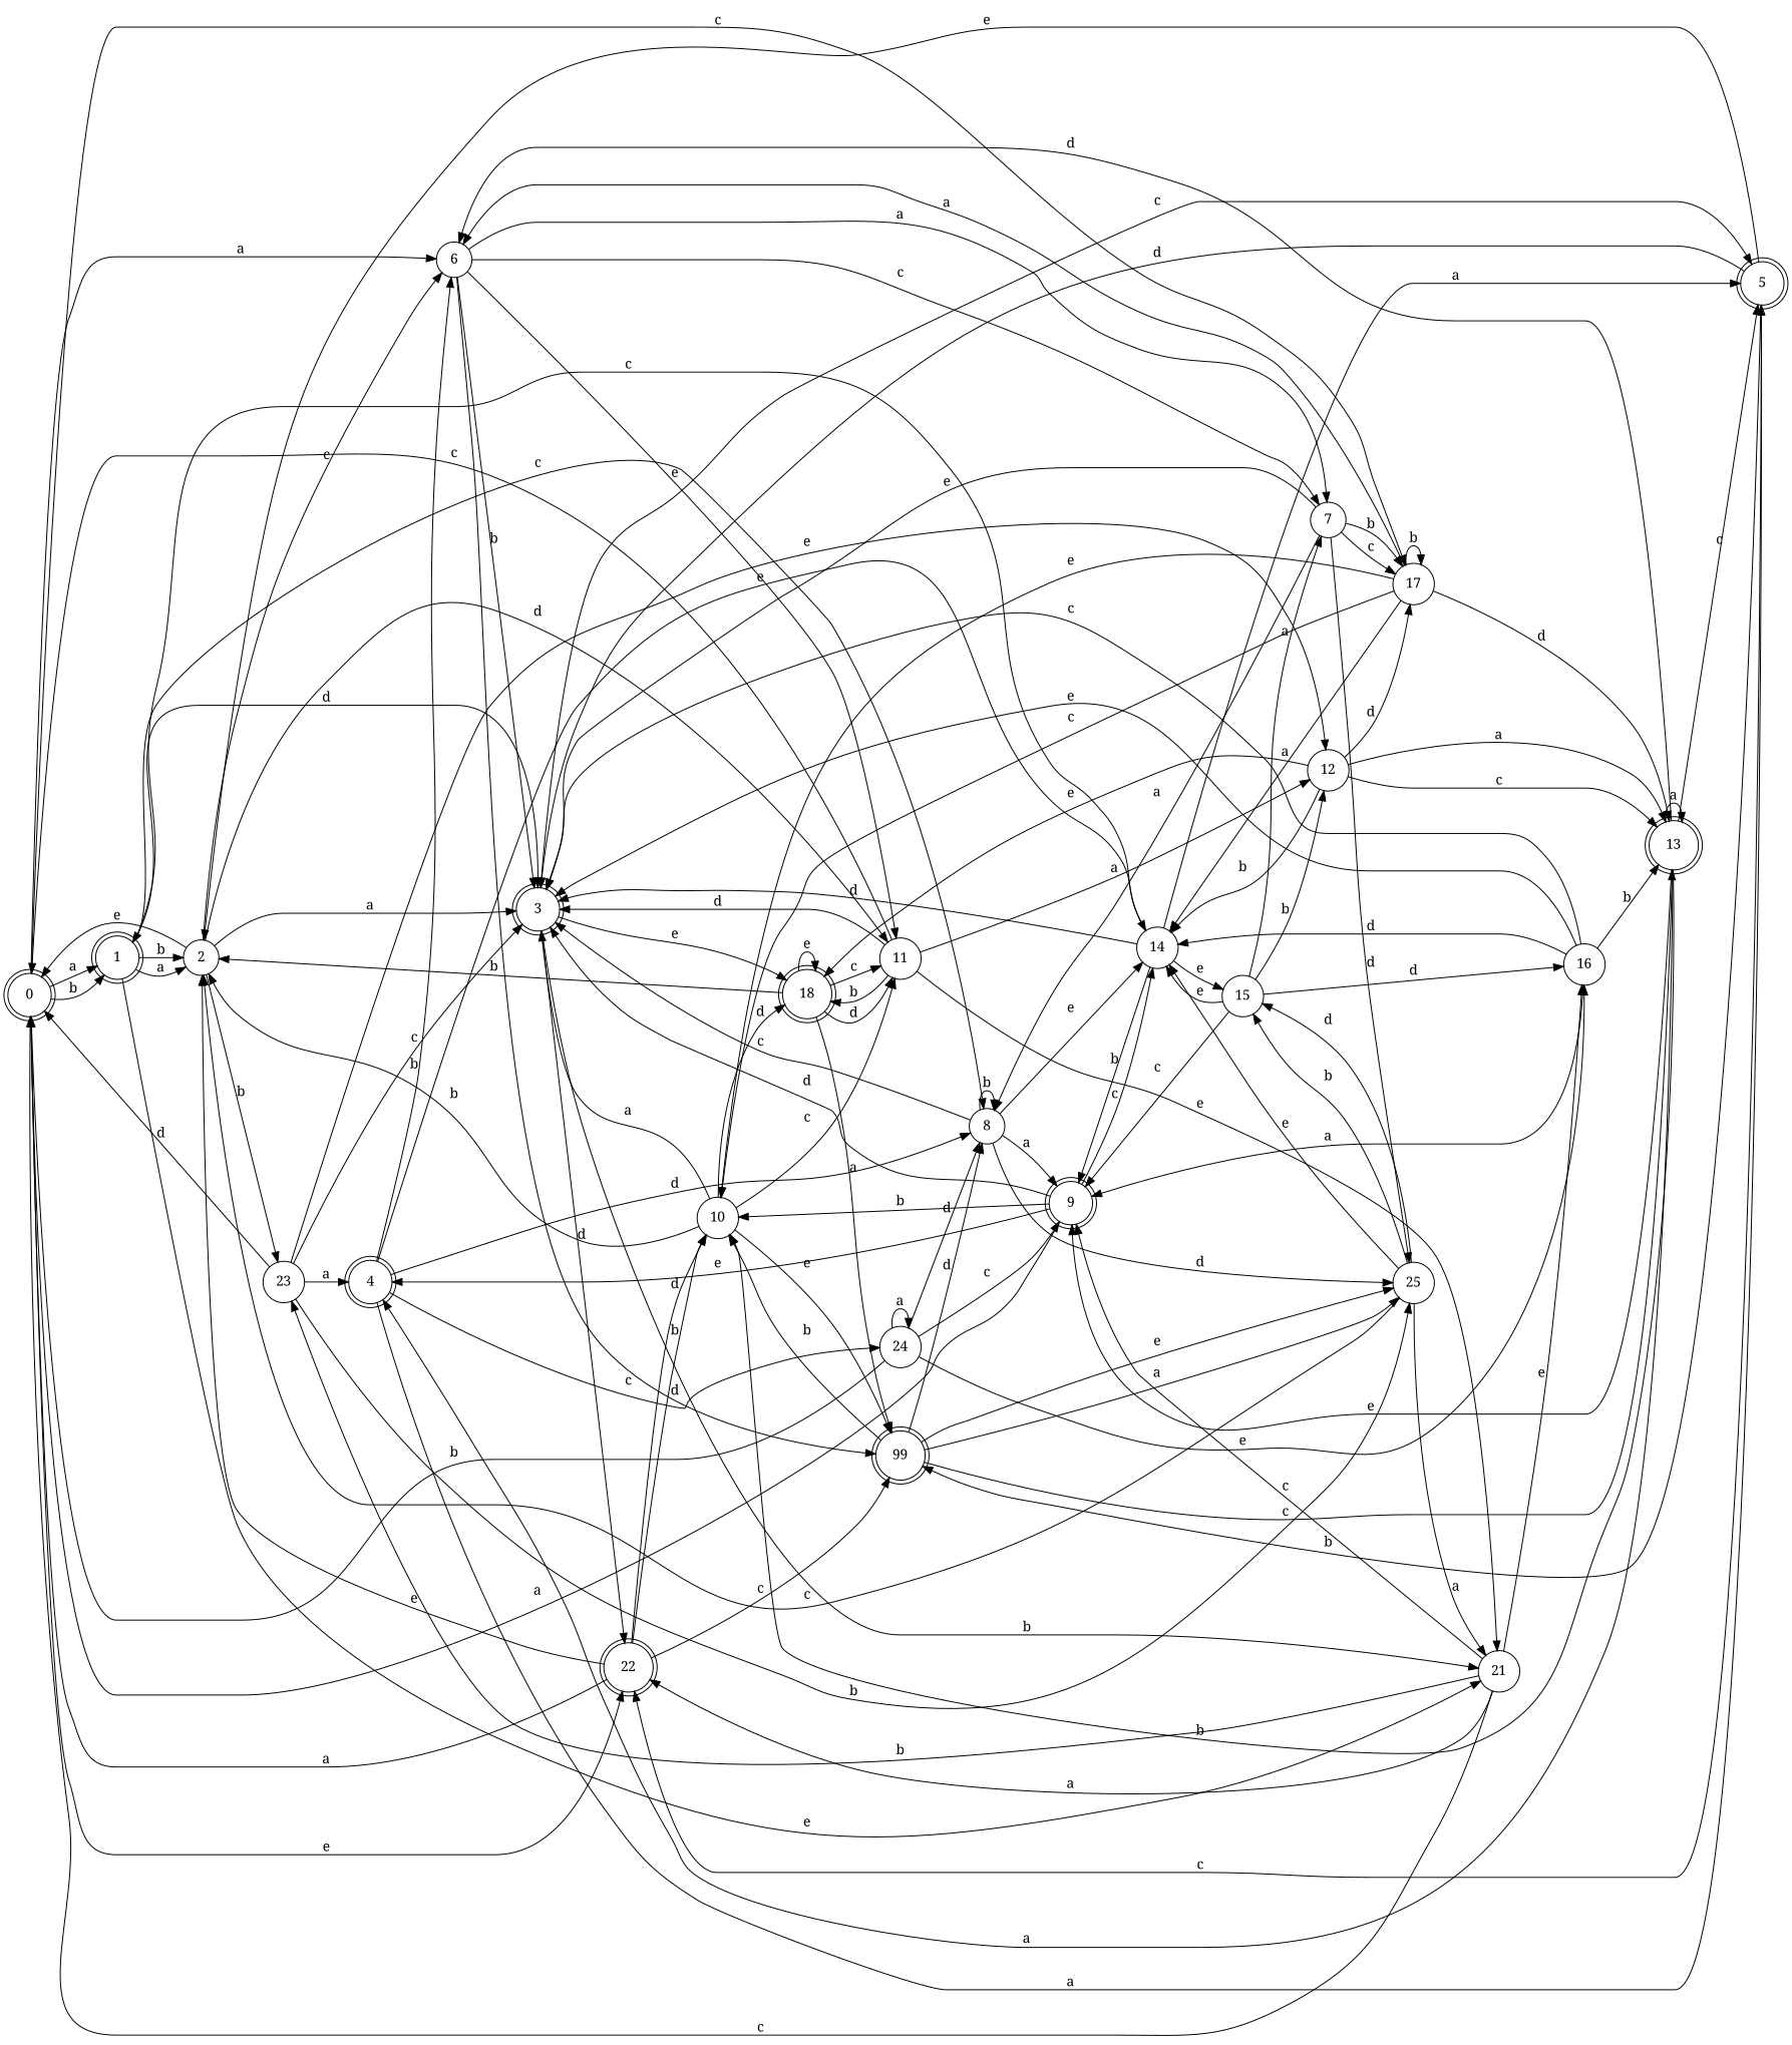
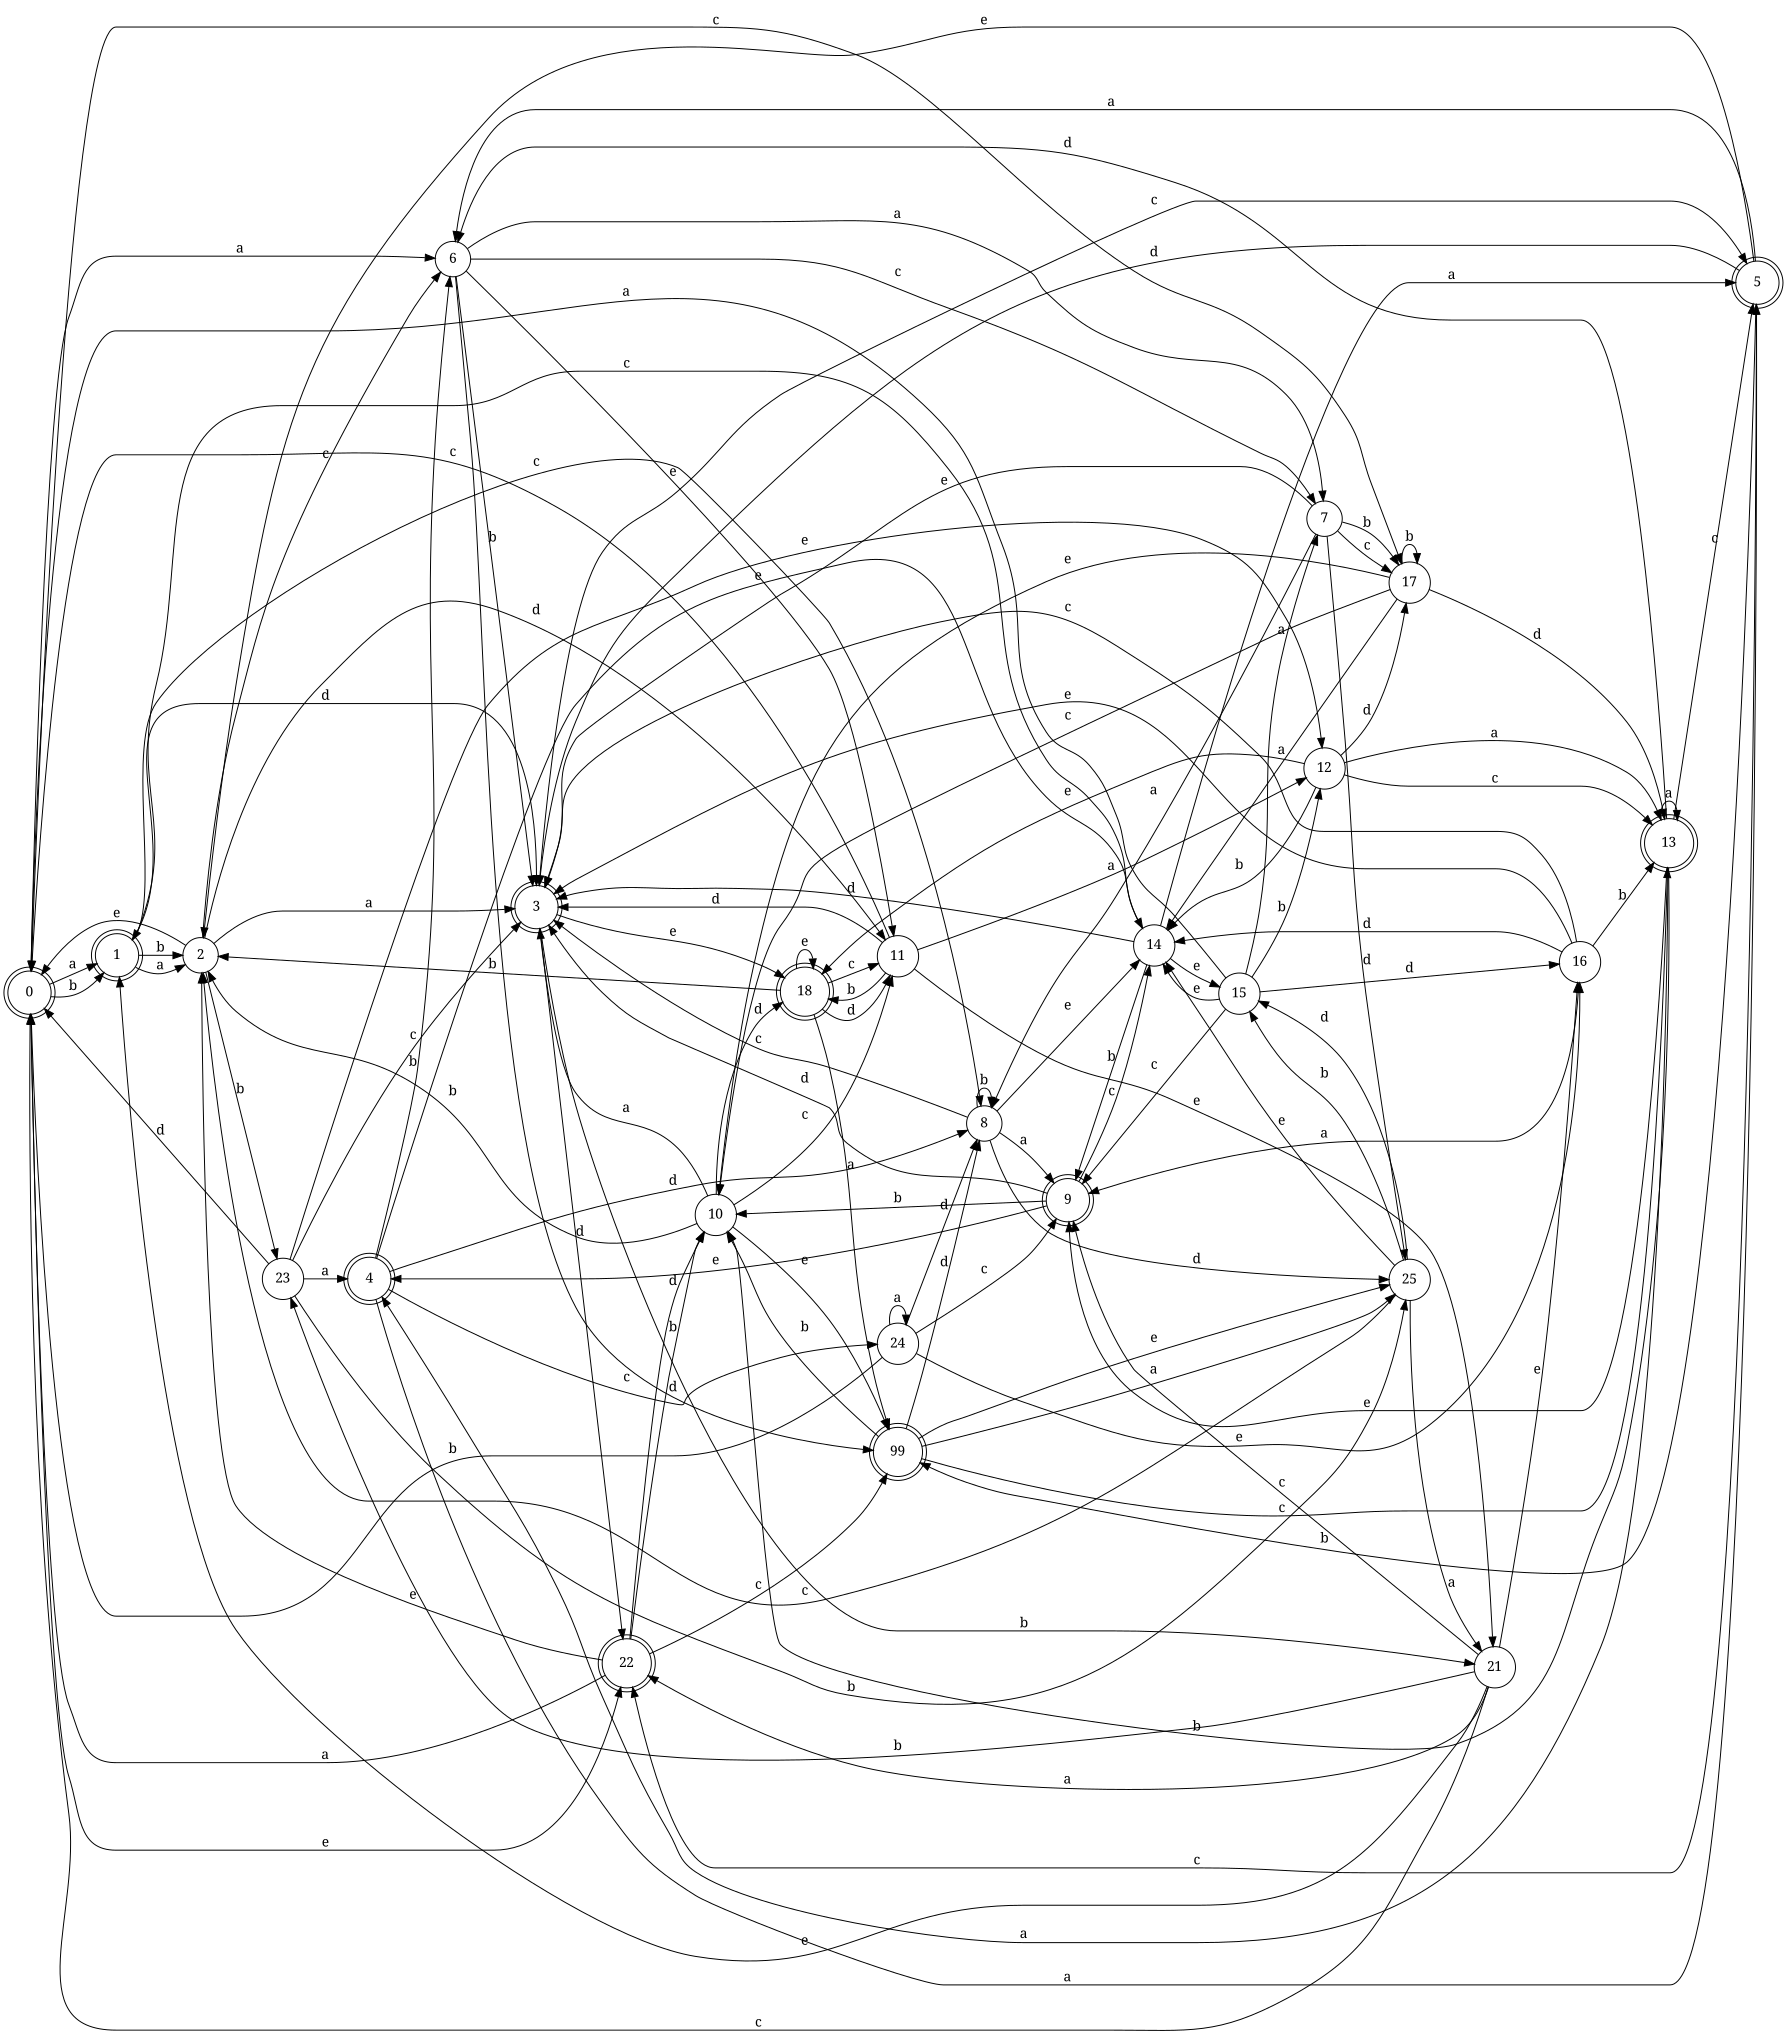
  digraph {
    fontname="Noto Serif"
    rankdir=LR
    node [color=black fillcolor=white fontname="Noto Serif" shape=circle style=filled]
    edge [fontname="Noto Serif"]
    n1 [label=0 shape=doublecircle style="rounded,filled"]
    n2 [label=1 shape=doublecircle style="rounded,filled"]
    n3 [label=6]
    n4 [label=17]
    n5 [label=22 shape=doublecircle style="rounded,filled"]
    n6 [label=2]
    n7 [label=3 shape=doublecircle style="rounded,filled"]
    n8 [label=8]
    n9 [label=21]
    n10 [label=11]
    n11 [label=99 shape=doublecircle style="rounded,filled"]
    n12 [label=7]
    n13 [label=14]
    n14 [label=10]
    n15 [label=13 shape=doublecircle style="rounded,filled"]
    n16 [label=23]
    n17 [label=5 shape=doublecircle style="rounded,filled"]
    n18 [label=18 shape=doublecircle style="rounded,filled"]
    n19 [label=25]
    n20 [label=9 shape=doublecircle style="rounded,filled"]
    n21 [label=16]
    n22 [label=12]
    n23 [label=4 shape=doublecircle style="rounded,filled"]
    n24 [label=24]
    n25 [label=15]
    n1 -> n2 [label=a]
    n1 -> n2 [label=b]
    n1 -> n3 [label=a]
    n1 -> n4 [label=c]
    n1 -> n5 [label=e]
    n2 -> n6 [label=a]
    n2 -> n6 [label=b]
    n2 -> n7 [label=d]
    n2 -> n8 [label=c]
-   n2 -> n9 [label=e]
+   n9 -> n2 [label=e]
    n3 -> n7 [label=b]
    n3 -> n10 [label=e]
    n3 -> n11 [label=d]
    n3 -> n12 [label=a]
    n3 -> n12 [label=c]
    n4 -> n4 [label=b]
    n4 -> n13 [label=a]
    n4 -> n14 [label=c]
    n4 -> n14 [label=e]
    n4 -> n15 [label=d]
    n5 -> n1 [label=a]
    n5 -> n6 [label=e]
    n5 -> n11 [label=c]
    n5 -> n14 [label=b]
    n5 -> n14 [label=d]
    n6 -> n1 [label=e]
    n6 -> n3 [label=c]
    n6 -> n7 [label=a]
    n6 -> n10 [label=d]
    n6 -> n16 [label=b]
    n7 -> n5 [label=d]
    n7 -> n9 [label=b]
    n7 -> n17 [label=c]
    n7 -> n18 [label=e]
    n8 -> n7 [label=c]
    n8 -> n8 [label=b]
    n8 -> n13 [label=e]
    n8 -> n19 [label=d]
    n8 -> n20 [label=a]
    n9 -> n1 [label=c]
    n9 -> n5 [label=a]
    n9 -> n16 [label=b]
    n9 -> n20 [label=c]
    n9 -> n21 [label=e]
    n10 -> n1 [label=c]
    n10 -> n7 [label=d]
    n10 -> n9 [label=e]
    n10 -> n18 [label=b]
    n10 -> n22 [label=a]
    n11 -> n8 [label=d]
    n11 -> n14 [label=b]
    n11 -> n15 [label=c]
    n11 -> n19 [label=a]
    n11 -> n19 [label=e]
    n12 -> n4 [label=b]
    n12 -> n4 [label=c]
    n12 -> n7 [label=e]
    n12 -> n8 [label=a]
    n12 -> n19 [label=d]
    n13 -> n2 [label=c]
    n13 -> n7 [label=d]
    n13 -> n17 [label=a]
    n13 -> n20 [label=b]
    n13 -> n25 [label=e]
    n14 -> n6 [label=b]
    n14 -> n7 [label=a]
    n14 -> n10 [label=c]
    n14 -> n11 [label=e]
    n14 -> n18 [label=d]
    n15 -> n3 [label=d]
    n15 -> n14 [label=b]
    n15 -> n15 [label=a]
    n15 -> n17 [label=c]
    n15 -> n20 [label=e]
    n15 -> n23 [label=a]
    n16 -> n1 [label=d]
    n16 -> n7 [label=c]
    n16 -> n19 [label=b]
    n16 -> n22 [label=e]
    n16 -> n23 [label=a]
-   n4 -> n3 [label=a]
+   n17 -> n3 [label=a]
    n17 -> n5 [label=c]
    n17 -> n6 [label=e]
    n17 -> n7 [label=d]
    n17 -> n11 [label=b]
    n18 -> n6 [label=b]
    n18 -> n10 [label=c]
    n18 -> n10 [label=d]
    n18 -> n11 [label=a]
    n18 -> n18 [label=e]
    n19 -> n6 [label=c]
    n19 -> n9 [label=a]
    n19 -> n13 [label=e]
    n19 -> n25 [label=b]
    n19 -> n25 [label=d]
-   n20 -> n1 [label=a]
+   n25 -> n1 [label=a]
    n20 -> n7 [label=d]
    n20 -> n13 [label=c]
    n20 -> n14 [label=b]
    n20 -> n23 [label=e]
    n21 -> n7 [label=c]
    n21 -> n7 [label=e]
    n21 -> n13 [label=d]
    n21 -> n15 [label=b]
    n21 -> n20 [label=a]
    n22 -> n4 [label=d]
    n22 -> n13 [label=b]
    n22 -> n15 [label=a]
    n22 -> n15 [label=c]
    n22 -> n18 [label=e]
    n23 -> n3 [label=b]
    n23 -> n8 [label=d]
    n23 -> n13 [label=e]
    n23 -> n17 [label=a]
    n23 -> n24 [label=c]
    n24 -> n1 [label=b]
    n24 -> n8 [label=d]
    n24 -> n20 [label=c]
    n24 -> n21 [label=e]
    n24 -> n24 [label=a]
    n25 -> n12 [label=a]
    n25 -> n13 [label=e]
    n25 -> n20 [label=c]
    n25 -> n21 [label=d]
    n25 -> n22 [label=b]
  }
